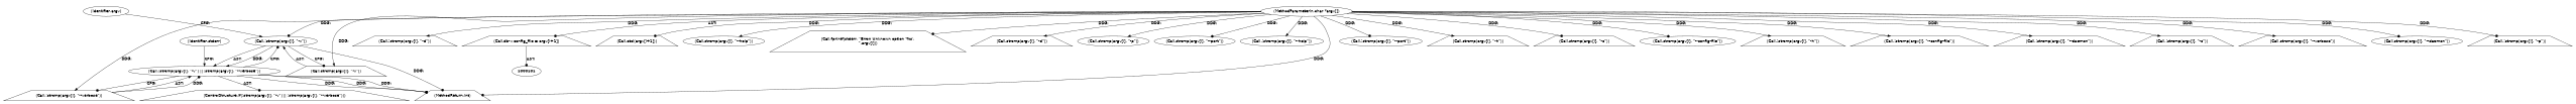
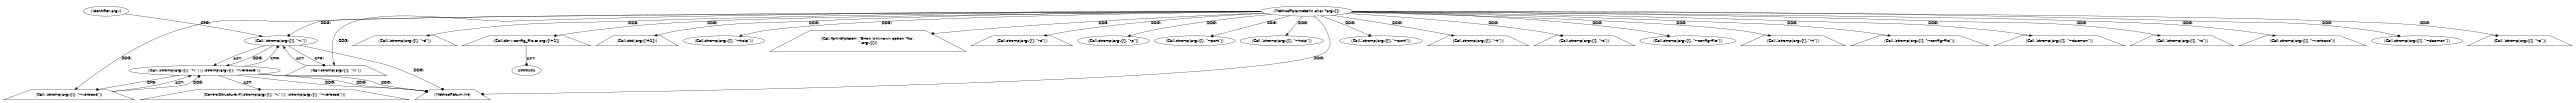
  digraph {
    fontname="DejaVu Sans"
    node [fontname="DejaVu Sans" shape=trapezium]
    edge [arrowhead=normal fontname="DejaVu Sans"]
    n1 [label="(Call,!strcmp(argv[i], \"-v\"))" shape=ellipse]
    n2 [label="(Call,!strcmp(argv[i], \"-v\") || !strcmp(argv[i], \"--verbose\"))" shape=ellipse]
    n3 [label="(MethodReturn,int)"]
    n4 [label="(Call,strcmp(argv[i], \"-v\"))"]
    n5 [label="(Call,!strcmp(argv[i], \"--verbose\"))"]
    n6 [label="(ControlStructure,if(!strcmp(argv[i], \"-v\") || !strcmp(argv[i], \"--verbose\")))"]
    n7 [label="(MethodParameterIn,char *argv[])" shape=ellipse]
    n8 [label="(Call,!strcmp(argv[i], \"-d\"))"]
    n9 [label="(Call,db->config_file = argv[i+1])"]
    n10 [label="(Call,atoi(argv[i+1]))"]
    n11 [label="(Call,strcmp(argv[i], \"--help\"))" shape=ellipse]
    n12 [label="(Call,fprintf(stderr, \"Error: Unknown option '%s'.\n\",argv[i]))"]
    n13 [label="(Call,strcmp(argv[i], \"-d\"))"]
    n14 [label="(Call,strcmp(argv[i], \"-p\"))" shape=ellipse]
    n15 [label="(Call,strcmp(argv[i], \"--port\"))" shape=ellipse]
    n16 [label="(Call,!strcmp(argv[i], \"--help\"))" shape=ellipse]
    n17 [label="(Call,!strcmp(argv[i], \"--port\"))" shape=ellipse]
    n18 [label="(Call,strcmp(argv[i], \"-h\"))"]
    n19 [label="(Call,strcmp(argv[i], \"-c\"))"]
    n20 [label="(Call,strcmp(argv[i], \"--config-file\"))" shape=ellipse]
    n21 [label="(Call,!strcmp(argv[i], \"-h\"))"]
    n22 [label="(Call,!strcmp(argv[i], \"--config-file\"))"]
    n23 [label="(Call,!strcmp(argv[i], \"--daemon\"))"]
    n24 [label="(Call,!strcmp(argv[i], \"-c\"))"]
    n25 [label="(Call,strcmp(argv[i], \"--verbose\"))"]
    n26 [label="(Call,strcmp(argv[i], \"--daemon\"))" shape=ellipse]
    n27 [label="(Call,!strcmp(argv[i], \"-p\"))"]
    1000101 [shape=ellipse]
    n29 [label="(Identifier,argv)" shape=ellipse]
-   n30 [label="(Identifier,stderr)" shape=ellipse]
    n1 -> n2 [label="AST: "]
    n1 -> n2 [label="DDG: "]
    n1 -> n3 [arrowhead=dot label="DDG: "]
    n1 -> n4 [arrowhead=dot label="CFG: "]
    n2 -> n1 [arrowhead=dot label="CFG: "]
    n2 -> n3 [arrowhead=dot label="DDG: "]
    n2 -> n3 [arrowhead=dot label="DDG: "]
    n2 -> n3 [arrowhead=dot label="DDG: "]
    n2 -> n5 [arrowhead=dot label="CFG: "]
    n2 -> n6 [arrowhead=dot label="AST: "]
    n4 -> n1 [label="AST: "]
    n5 -> n2 [label="AST: "]
    n5 -> n2 [arrowhead=dot label="DDG: "]
    n7 -> n1 [arrowhead=dot label="DDG: "]
    n7 -> n3 [arrowhead=dot label="DDG: "]
    n7 -> n4 [label="DDG: "]
    n7 -> n5 [label="DDG: "]
    n7 -> n8 [label="DDG: "]
-   n7 -> n9 [arrowhead=dot label="AST: "]
-   n7 -> n10 [arrowhead=dot label="DDG: "]
+   n7 -> n9 [arrowhead=dot label="DDG: "]
+   n7 -> n10 [label="DDG: "]
    n7 -> n11 [label="DDG: "]
    n7 -> n12 [arrowhead=dot label="DDG: "]
    n7 -> n13 [label="DDG: "]
    n7 -> n14 [label="DDG: "]
    n7 -> n15 [arrowhead=dot label="DDG: "]
    n7 -> n16 [label="DDG: "]
    n7 -> n17 [arrowhead=dot label="DDG: "]
    n7 -> n18 [label="DDG: "]
    n7 -> n19 [arrowhead=dot label="DDG: "]
    n7 -> n20 [arrowhead=dot label="DDG: "]
    n7 -> n21 [label="DDG: "]
    n7 -> n22 [label="DDG: "]
    n7 -> n23 [label="DDG: "]
    n7 -> n24 [label="DDG: "]
    n7 -> n25 [label="DDG: "]
    n7 -> n26 [arrowhead=dot label="DDG: "]
    n7 -> n27 [arrowhead=dot label="DDG: "]
    n9 -> 1000101 [arrowhead=dot label="AST: "]
    n29 -> n1 [label="CFG: "]
-   n30 -> n2 [label="CFG: "]
  }
